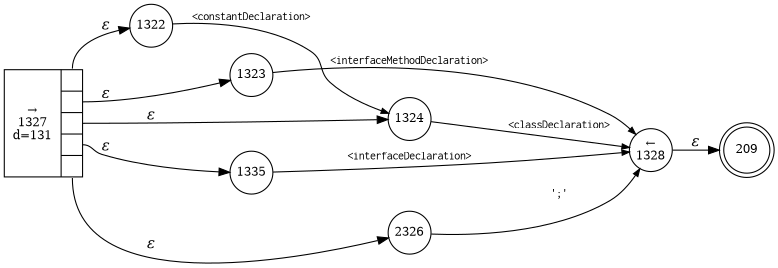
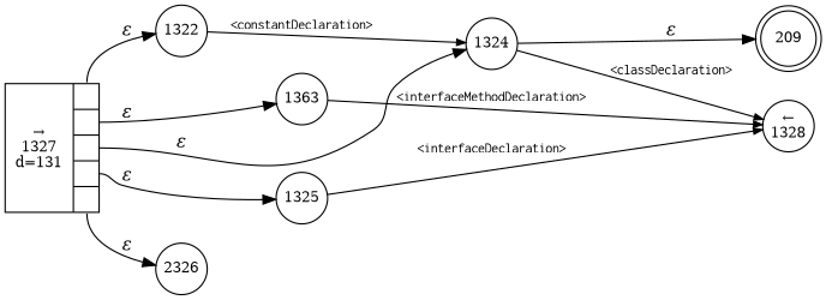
  digraph {
    rankdir=LR
    node [fixedsize=true fontsize=11 shape=circle peripheries=1]
    edge [fontname="Times-Italic"]
    n1 [label=209 shape=doublecircle width=.6 peripheries=""]
    n2 [fixedsize=false label="{&rarr;\n1327\nd=131|{<p0>|<p1>|<p2>|<p3>|<p4>}}" shape=record]
    n3 [label=1322 width=.55]
-   n4 [label=1323 width=.55]
+   n4 [label=1363 width=.55]
    n5 [label=1324 width=.55]
-   n6 [label=1335 width=.55]
+   n6 [label=1325 width=.55]
    n7 [label=2326 width=.55]
    n8 [label="&larr;\n1328" width=.55]
    n2 -> n3 [label="&epsilon;" tailport=p0]
    n2 -> n4 [label="&epsilon;" tailport=p1]
    n2 -> n5 [label="&epsilon;" tailport=p2]
    n2 -> n6 [label="&epsilon;" tailport=p3]
    n2 -> n7 [label="&epsilon;" tailport=p4]
    n3 -> n5 [arrowhead=normal arrowsize=.7 fontname=Courier fontsize=11 label="<constantDeclaration>"]
    n4 -> n8 [arrowhead=normal arrowsize=.7 fontname=Courier fontsize=11 label="<interfaceMethodDeclaration>"]
    n5 -> n8 [arrowhead=normal arrowsize=.7 fontname=Courier fontsize=11 label="<classDeclaration>"]
    n6 -> n8 [arrowhead=normal arrowsize=.7 fontname=Courier fontsize=11 label="<interfaceDeclaration>"]
-   n7 -> n8 [arrowhead=normal arrowsize=.7 fontname=Courier fontsize=11 label="';'"]
-   n8 -> n1 [label="&epsilon;"]
+   n5 -> n1 [label="&epsilon;"]
  }
